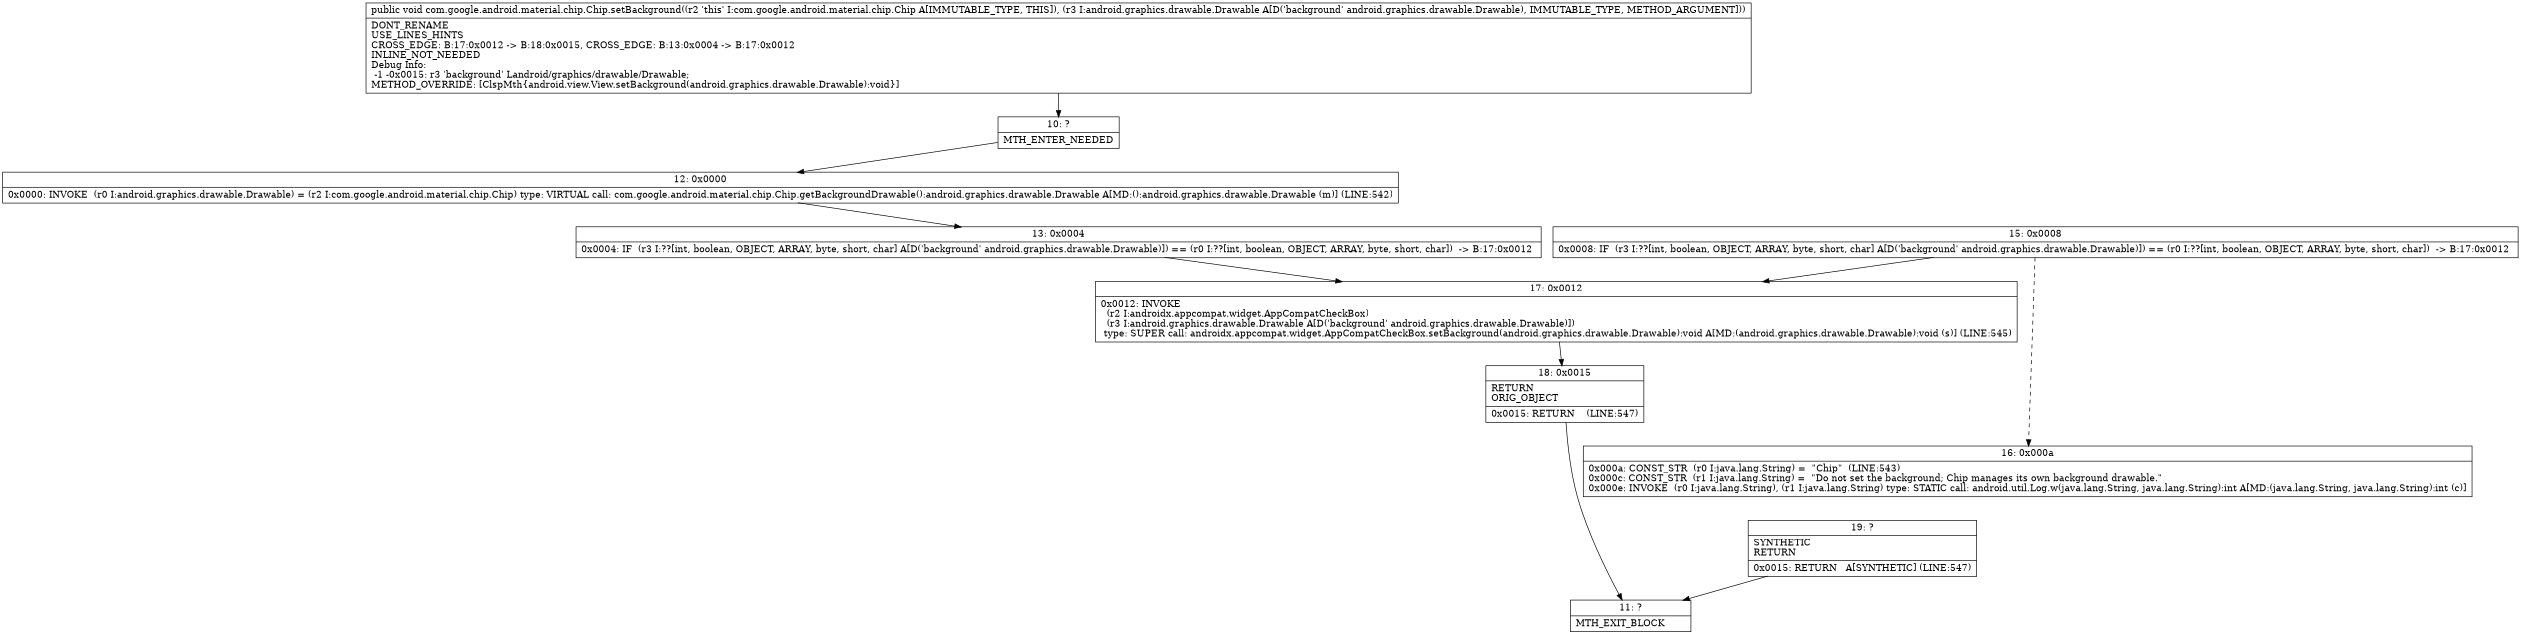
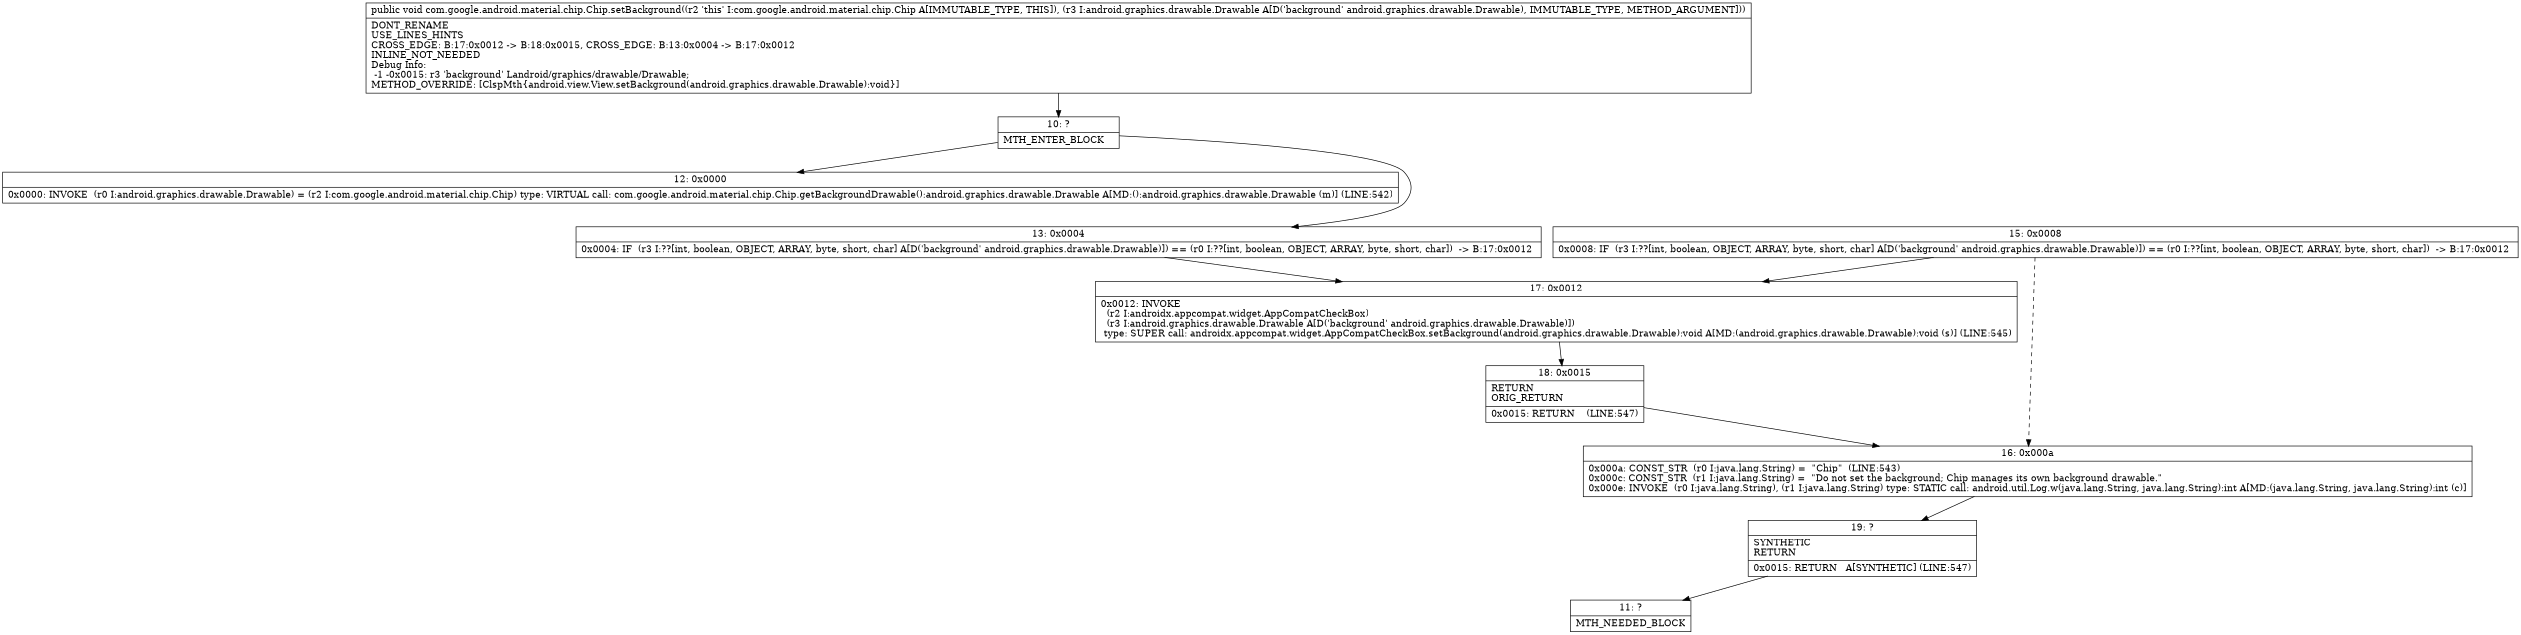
  digraph {
    node [shape=record]
-   n1 [label="{10\:\ ?|MTH_ENTER_NEEDED\l}"]
+   n1 [label="{10\:\ ?|MTH_ENTER_BLOCK\l}"]
    n2 [label="{12\:\ 0x0000|0x0000: INVOKE  (r0 I:android.graphics.drawable.Drawable) = (r2 I:com.google.android.material.chip.Chip) type: VIRTUAL call: com.google.android.material.chip.Chip.getBackgroundDrawable():android.graphics.drawable.Drawable A[MD:():android.graphics.drawable.Drawable (m)] (LINE:542)\l}"]
    n3 [label="{13\:\ 0x0004|0x0004: IF  (r3 I:??[int, boolean, OBJECT, ARRAY, byte, short, char] A[D('background' android.graphics.drawable.Drawable)]) == (r0 I:??[int, boolean, OBJECT, ARRAY, byte, short, char])  \-\> B:17:0x0012 \l}"]
    n4 [label="{17\:\ 0x0012|0x0012: INVOKE  \l  (r2 I:androidx.appcompat.widget.AppCompatCheckBox)\l  (r3 I:android.graphics.drawable.Drawable A[D('background' android.graphics.drawable.Drawable)])\l type: SUPER call: androidx.appcompat.widget.AppCompatCheckBox.setBackground(android.graphics.drawable.Drawable):void A[MD:(android.graphics.drawable.Drawable):void (s)] (LINE:545)\l}"]
-   n5 [label="{18\:\ 0x0015|RETURN\lORIG_OBJECT\l|0x0015: RETURN    (LINE:547)\l}"]
+   n5 [label="{18\:\ 0x0015|RETURN\lORIG_RETURN\l|0x0015: RETURN    (LINE:547)\l}"]
    n6 [label="{15\:\ 0x0008|0x0008: IF  (r3 I:??[int, boolean, OBJECT, ARRAY, byte, short, char] A[D('background' android.graphics.drawable.Drawable)]) == (r0 I:??[int, boolean, OBJECT, ARRAY, byte, short, char])  \-\> B:17:0x0012 \l}"]
    n7 [label="{16\:\ 0x000a|0x000a: CONST_STR  (r0 I:java.lang.String) =  \"Chip\"  (LINE:543)\l0x000c: CONST_STR  (r1 I:java.lang.String) =  \"Do not set the background; Chip manages its own background drawable.\" \l0x000e: INVOKE  (r0 I:java.lang.String), (r1 I:java.lang.String) type: STATIC call: android.util.Log.w(java.lang.String, java.lang.String):int A[MD:(java.lang.String, java.lang.String):int (c)]\l}"]
    n8 [label="{19\:\ ?|SYNTHETIC\lRETURN\l|0x0015: RETURN   A[SYNTHETIC] (LINE:547)\l}"]
-   n9 [label="{11\:\ ?|MTH_EXIT_BLOCK\l}"]
+   n9 [label="{11\:\ ?|MTH_NEEDED_BLOCK\l}"]
    n10 [label="{public void com.google.android.material.chip.Chip.setBackground((r2 'this' I:com.google.android.material.chip.Chip A[IMMUTABLE_TYPE, THIS]), (r3 I:android.graphics.drawable.Drawable A[D('background' android.graphics.drawable.Drawable), IMMUTABLE_TYPE, METHOD_ARGUMENT]))  | DONT_RENAME\lUSE_LINES_HINTS\lCROSS_EDGE: B:17:0x0012 \-\> B:18:0x0015, CROSS_EDGE: B:13:0x0004 \-\> B:17:0x0012\lINLINE_NOT_NEEDED\lDebug Info:\l  \-1 \-0x0015: r3 'background' Landroid\/graphics\/drawable\/Drawable;\lMETHOD_OVERRIDE: [ClspMth\{android.view.View.setBackground(android.graphics.drawable.Drawable):void\}]\l}"]
    n1 -> n2
-   n2 -> n3
+   n1 -> n3
    n3 -> n4
    n4 -> n5
-   n5 -> n9
+   n5 -> n7
    n6 -> n4
    n6 -> n7 [style=dashed]
+   n7 -> n8
    n8 -> n9
    n10 -> n1
  }
